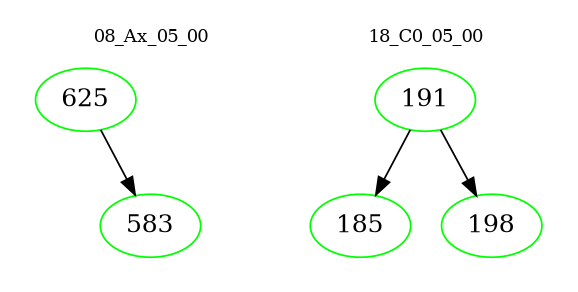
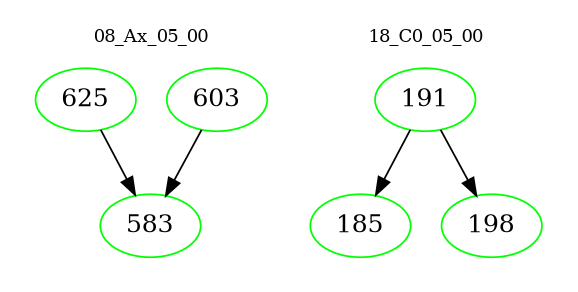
  digraph {
    node [color=green]
    edge [color=black]
+   n1 [label=603]
    n2 [label=583]
    n3 [label=625]
    n4 [label=191]
    n5 [label=185]
    n6 [label=198]
    subgraph cluster_1 {
      color=white
      fontsize=10
      label="08_Ax_05_00"
+     n1
      n2
      n3
    }
    subgraph cluster_2 {
      color=white
      fontsize=10
      label="18_C0_05_00"
      n4
      n5
      n6
    }
+   n1 -> n2
    n3 -> n2
    n4 -> n5
    n4 -> n6
  }
